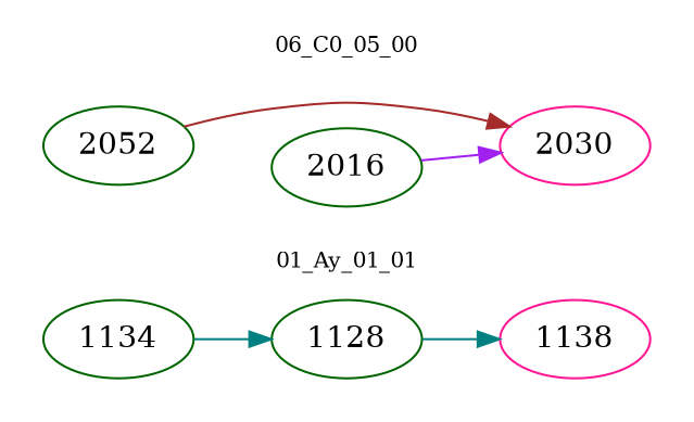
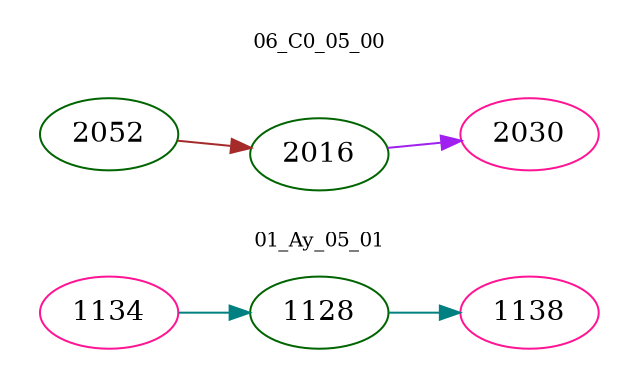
  digraph {
    rankdir=LR
    node [color=darkgreen]
    edge [color=teal]
-   n1 [label=1134]
+   n1 [color=deeppink label=1134]
    n2 [label=1128]
    n3 [color=deeppink label=1138]
    n4 [label=2052]
    n5 [label=2016]
    n6 [color=deeppink label=2030]
    subgraph cluster_1 {
      color=white
      fontsize=10
-     label="01_Ay_01_01"
+     label="01_Ay_05_01"
      n1
      n2
      n3
    }
    subgraph cluster_2 {
      color=white
      fontsize=10
      label="06_C0_05_00"
      n4
      n5
      n6
    }
    n1 -> n2
    n2 -> n3
-   n4 -> n6 [color=brown]
+   n4 -> n5 [color=brown]
    n5 -> n6 [color=purple]
  }
